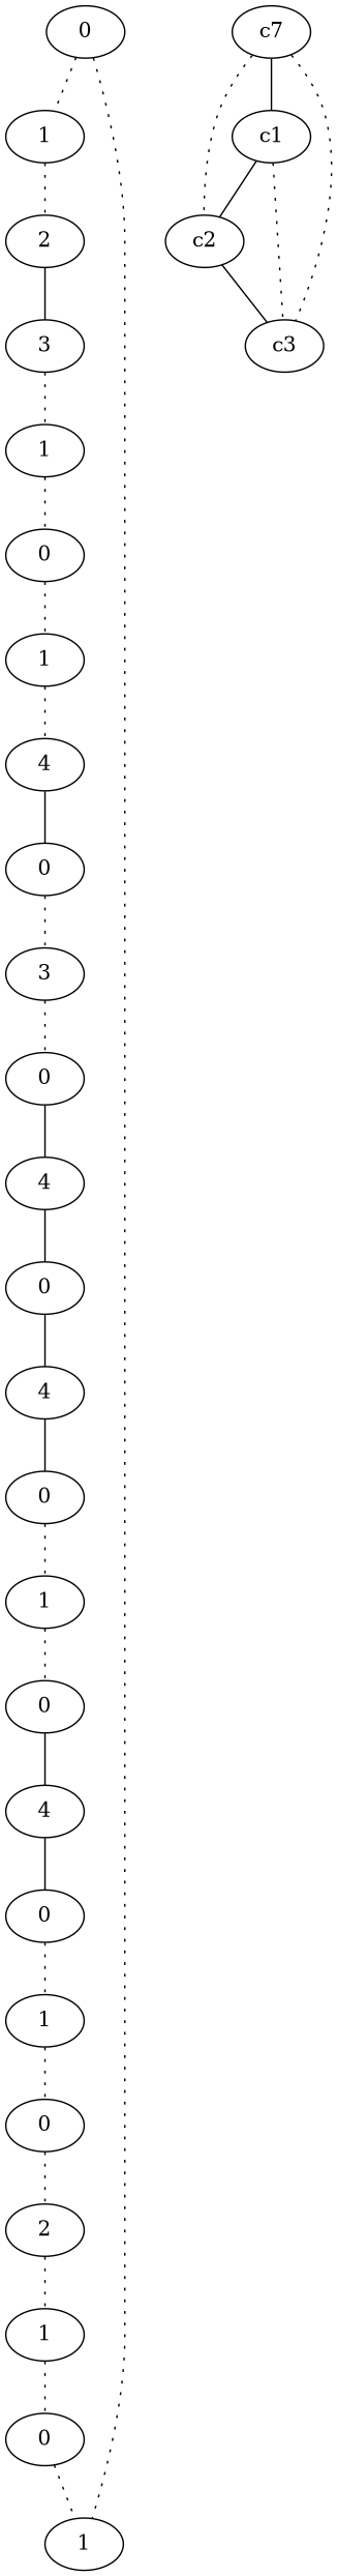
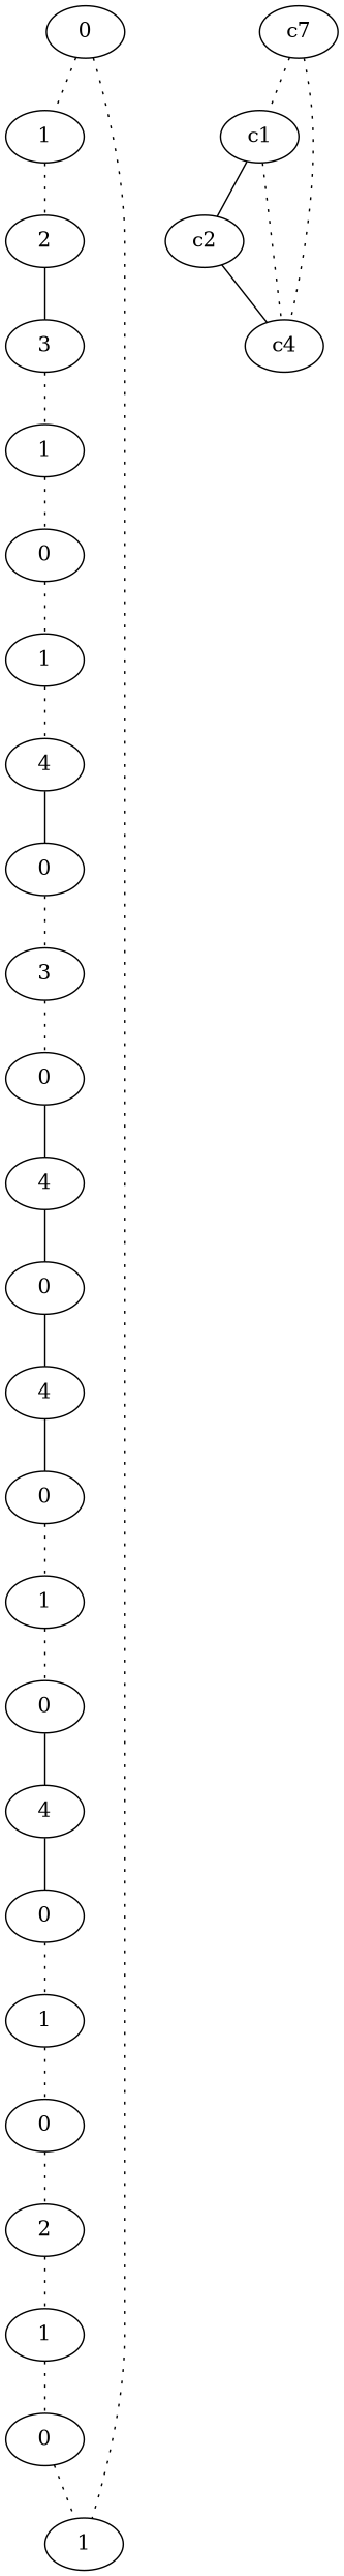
  graph {
    edge [style=dotted]
    n1 [label=0]
    n2 [label=1]
    n3 [label=1]
    n4 [label=2]
    n5 [label=3]
    n6 [label=1]
    n7 [label=0]
    n8 [label=1]
    n9 [label=4]
    n10 [label=0]
    n11 [label=3]
    n12 [label=0]
    n13 [label=4]
    n14 [label=0]
    n15 [label=4]
    n16 [label=0]
    n17 [label=1]
    n18 [label=0]
    n19 [label=4]
    n20 [label=0]
    n21 [label=1]
    n22 [label=0]
    n23 [label=2]
    n24 [label=1]
    n25 [label=0]
    n26 [label=c7]
    c1
    c2
-   c3
+   c3 [label=c4]
    n1 -- n2
    n1 -- n3
    n2 -- n4
    n4 -- n5 [style=""]
    n5 -- n6
    n6 -- n7
    n7 -- n8
    n8 -- n9
    n9 -- n10 [style=""]
    n10 -- n11
    n11 -- n12
    n12 -- n13 [style=""]
    n13 -- n14 [style=""]
    n14 -- n15 [style=""]
    n15 -- n16 [style=""]
    n16 -- n17
    n17 -- n18
    n18 -- n19 [style=""]
    n19 -- n20 [style=""]
    n20 -- n21
    n21 -- n22
    n22 -- n23
    n23 -- n24
    n24 -- n25
    n25 -- n3
-   n26 -- c1 [style=solid]
-   n26 -- c2
+   n26 -- c1
    n26 -- c3
    c1 -- c2 [style=solid]
    c1 -- c3
    c2 -- c3 [style=""]
  }
